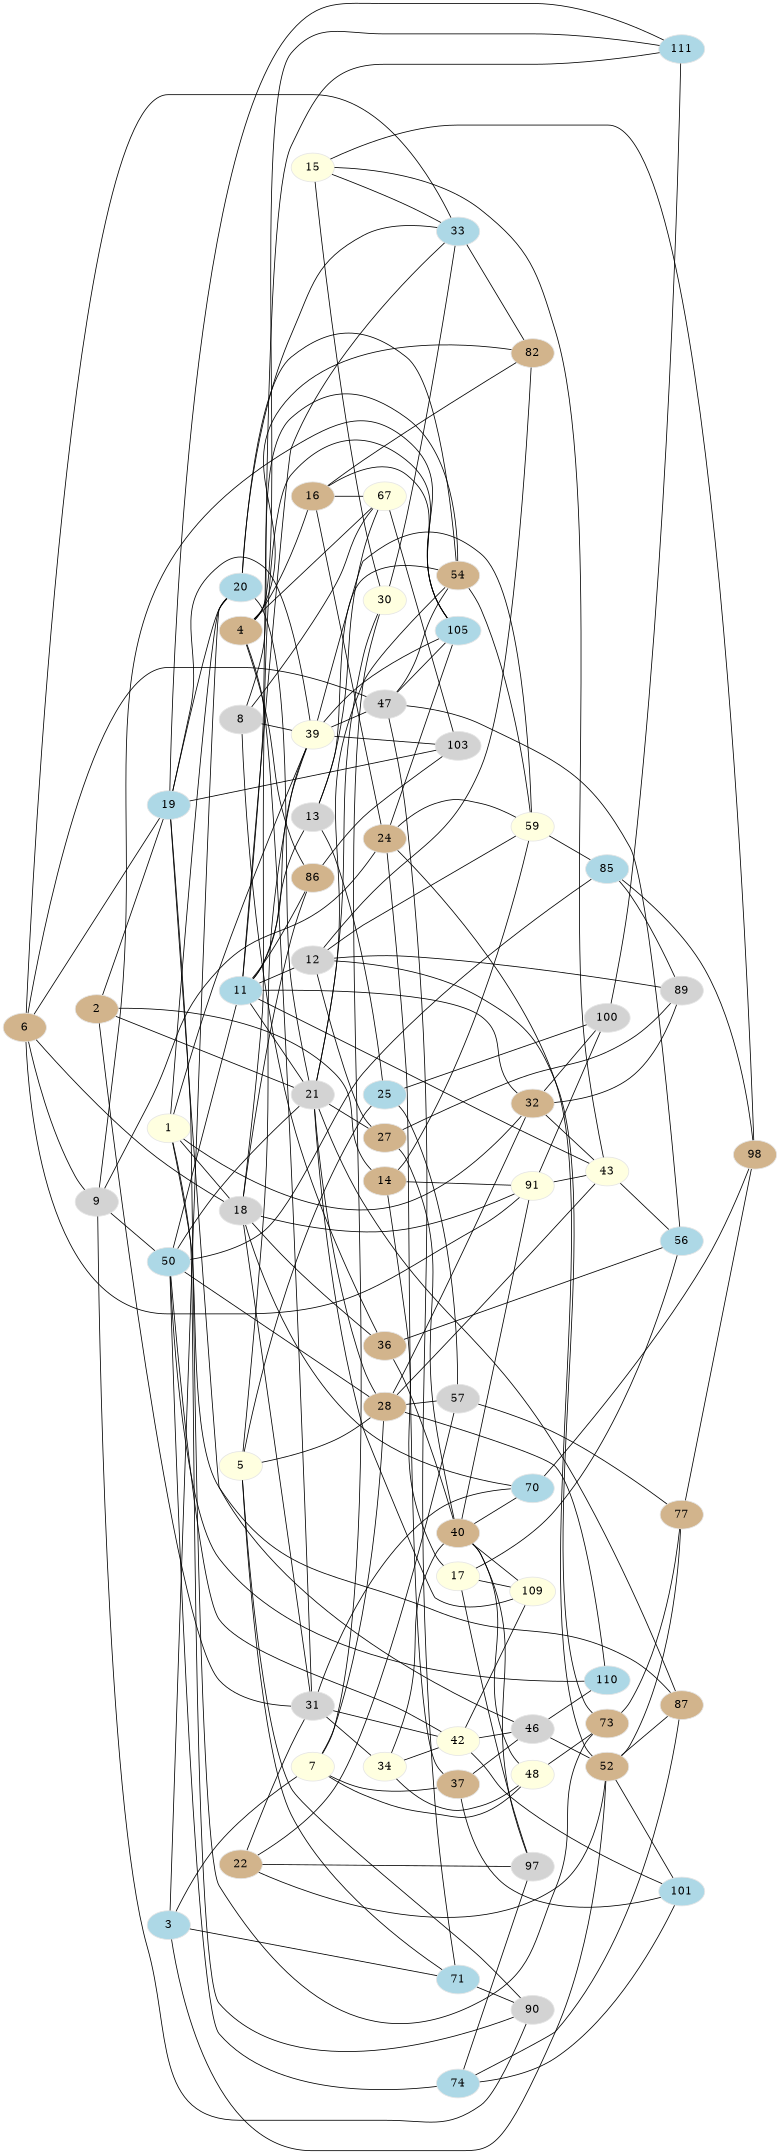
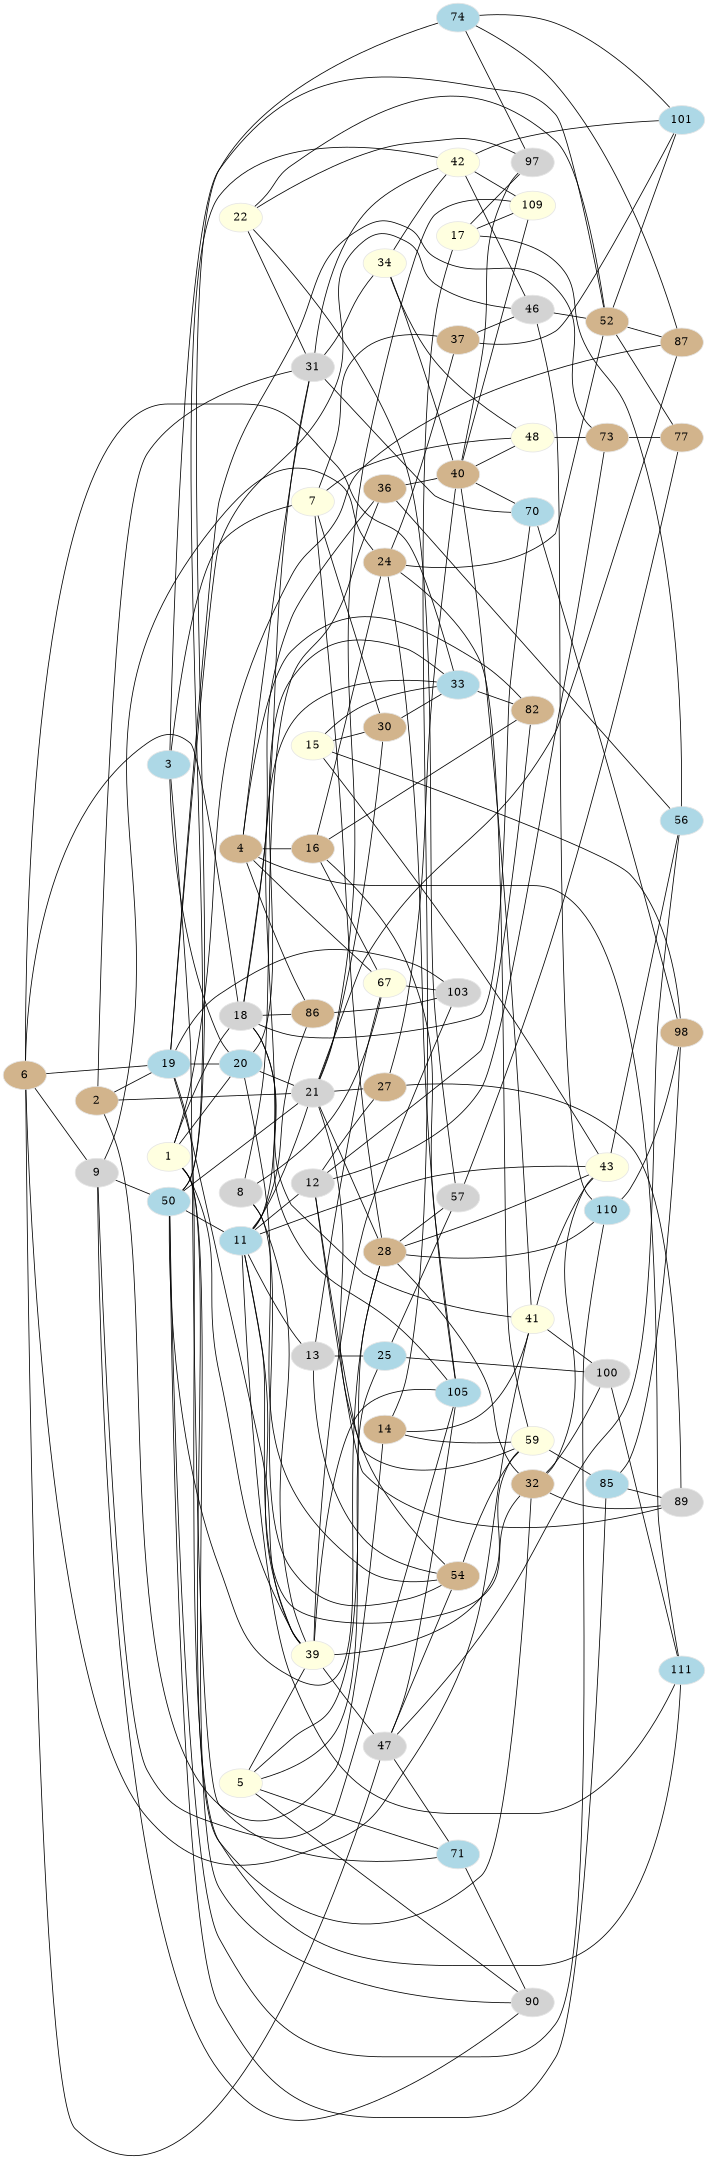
  graph {
    rankdir=LR
    node [color=gray90 fillcolor=tan style=filled]
    1 [fillcolor=lightyellow super="+49"]
    18 [fillcolor=lightgrey super="+23+44"]
    20 [fillcolor=lightblue super="+79"]
    32 [super="+92"]
    39 [fillcolor=lightyellow super="+60+104+78"]
    87
    90 [fillcolor=lightgrey]
    31 [fillcolor=lightgrey super="+83"]
    86
-   41 [fillcolor=lightyellow super="+99" label=91]
+   41 [fillcolor=lightyellow super="+99"]
    36
    105 [fillcolor=lightblue super="+106"]
    70 [fillcolor=lightblue]
    21 [fillcolor=lightgrey super="+63+80"]
    33 [fillcolor=lightblue super="+62"]
    54 [super="+95"]
    43 [fillcolor=lightyellow super="+96"]
    89 [fillcolor=lightgrey]
    100 [fillcolor=lightgrey]
    103 [fillcolor=lightgrey]
    47 [fillcolor=lightgrey super="+64"]
    59 [fillcolor=lightyellow super="+68"]
    2
    14
    19 [fillcolor=lightblue super="+29"]
    17 [fillcolor=lightyellow]
    111 [fillcolor=lightblue]
    73
    46 [fillcolor=lightgrey super="+72"]
    28 [super="+93+76"]
-   30 [fillcolor=lightyellow]
+   30
    27
    109 [fillcolor=lightyellow]
    42 [fillcolor=lightyellow super="+50"]
    34 [fillcolor=lightyellow]
    7 [fillcolor=lightyellow super="+113"]
    37
    48 [fillcolor=lightyellow]
    3 [fillcolor=lightblue]
    52 [super="+81"]
    71 [fillcolor=lightblue]
    101 [fillcolor=lightblue]
    77
    4 [super="+61+65"]
    16 [super="+88"]
    67 [fillcolor=lightyellow super="+84"]
    82
    24 [super="+58"]
    5 [fillcolor=lightyellow super="+53"]
    25 [fillcolor=lightblue]
    57 [fillcolor=lightgrey]
    110 [fillcolor=lightblue]
    6 [super="+38"]
    9 [fillcolor=lightgrey super="+55"]
    n55 [fillcolor=lightblue label=50 super="+51+45"]
    56 [fillcolor=lightblue]
    8 [fillcolor=lightgrey]
    40 [super="+102+107"]
    11 [fillcolor=lightblue super="+26+69"]
    74 [fillcolor=lightblue]
    85 [fillcolor=lightblue]
    12 [fillcolor=lightgrey super="+75"]
    13 [fillcolor=lightgrey]
    97 [fillcolor=lightgrey]
    98
    15 [fillcolor=lightyellow]
-   22
+   22 [fillcolor=lightyellow]
    1 -- 18
    1 -- 20
    1 -- 32
    1 -- 39
    1 -- 87
    1 -- 90
    18 -- 31
    18 -- 86
    18 -- 41
    18 -- 36
    18 -- 105
    18 -- 70
    20 -- 21
    20 -- 33
    20 -- 54
    32 -- 43
    32 -- 89
    32 -- 100
    39 -- 105
    39 -- 103
    39 -- 47
    39 -- 59
    31 -- 70
    31 -- 42
    31 -- 34
    86 -- 103
    41 -- 43
    41 -- 100
    36 -- 56
    36 -- 40
    70 -- 98
    21 -- 87
    21 -- 54
    21 -- 28
    21 -- 30
    21 -- 27
    21 -- 109
    33 -- 82
    54 -- 59
    43 -- 56
    100 -- 111
    47 -- 105
    47 -- 54
    47 -- 71
    47 -- 56
    59 -- 85
    2 -- 31
    2 -- 21
    2 -- 14
    2 -- 19
    14 -- 41
    14 -- 59
    14 -- 17
    19 -- 20
    19 -- 39
    19 -- 103
    19 -- 111
    19 -- 73
    19 -- 46
    17 -- 109
    17 -- 56
    17 -- 97
    73 -- 77
    46 -- 52
    46 -- 110 [weight=2]
    28 -- 32
    28 -- 43
    28 -- 57
    28 -- 110
    30 -- 33
    27 -- 89
    27 -- 40
    42 -- 46
    42 -- 109
    42 -- 101
    34 -- 42
    34 -- 48
    34 -- 40
    7 -- 28
    7 -- 30
    7 -- 37
    7 -- 48
    37 -- 46
    37 -- 101
    48 -- 73
    3 -- 20
    3 -- 7
    3 -- 52
    3 -- 71
    52 -- 87
    52 -- 101
    52 -- 77
    71 -- 90
-   77 -- 98
+   110 -- 98
    4 -- 31 [weight=2]
    4 -- 86
    4 -- 111
    4 -- 16
    4 -- 67
    4 -- 82
    16 -- 105
    16 -- 67 [weight=2]
    16 -- 82
    16 -- 24
    67 -- 103
    24 -- 105
    24 -- 59
    24 -- 37
    24 -- 52 [weight=2]
    5 -- 39
    5 -- 90
    5 -- 28
    5 -- 71
    5 -- 25
    25 -- 100
    25 -- 57
    57 -- 77
    6 -- 18
    6 -- 41
    6 -- 33
    6 -- 47
    6 -- 19
    6 -- 9
    9 -- 90
    9 -- 105
    9 -- 24 [weight=2]
    9 -- n55
    n55 -- 21
    n55 -- 28
    n55 -- 42
    n55 -- 110
    n55 -- 11
    n55 -- 74
    n55 -- 85
    8 -- 39
    8 -- 36
    8 -- 54
    8 -- 67
    40 -- 41
    40 -- 70
    40 -- 109
    40 -- 48
    40 -- 97
    11 -- 32
    11 -- 39
    11 -- 86
    11 -- 21
    11 -- 33
    11 -- 43
    11 -- 111
    11 -- 12
    11 -- 13
    74 -- 87
    74 -- 101
    74 -- 97
    85 -- 89
    85 -- 98
    12 -- 89
    12 -- 59
    12 -- 73
    12 -- 27
    12 -- 82
    13 -- 54
    13 -- 67
    13 -- 25
    15 -- 33
    15 -- 43
    15 -- 30
    15 -- 98
    22 -- 31
    22 -- 52
    22 -- 57
    22 -- 97
  }
